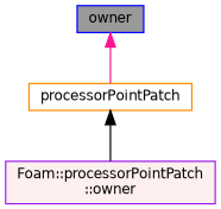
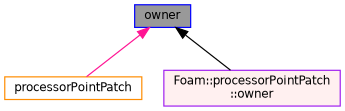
  digraph {
    rankdir=TB
    node [fontname=Helvetica fontsize=10 shape=box style=filled]
    edge [dir=back fontname=Helvetica fontsize=10 labelfontname=Helvetica labelfontsize=10 style=solid]
    n1 [color=blue fillcolor=grey60 fontcolor=black height=0.2 label=owner width=0.4]
    n2 [color=darkorange fillcolor=white height=0.2 label=processorPointPatch width=0.4]
    n3 [color=purple fillcolor="#FFF0F0" height=0.2 label="Foam::processorPointPatch\l::owner" width=0.4]
    n1 -> n2 [color=deeppink]
-   n2 -> n3 [color=black]
+   n1 -> n3 [color=black]
  }
